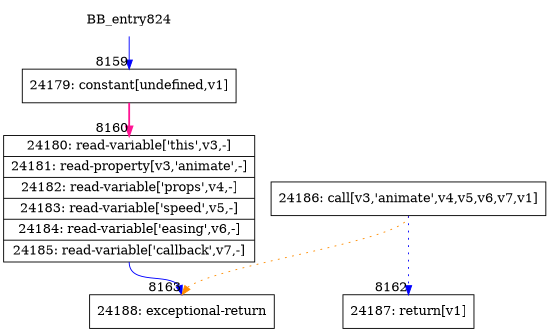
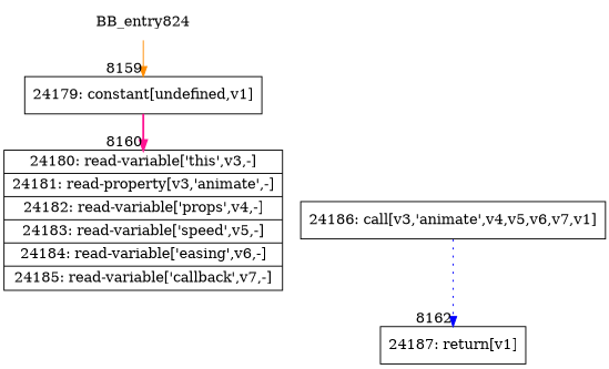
  digraph {
    rankdir=TD
    node [shape=record]
    edge [color=darkorange headport=n style=solid tailport=s]
    n1 [label=BB_entry824 shape=none]
    n2 [label="{24179: constant[undefined,v1]}"]
    n3 [label="{24180: read-variable['this',v3,-]|24181: read-property[v3,'animate',-]|24182: read-variable['props',v4,-]|24183: read-variable['speed',v5,-]|24184: read-variable['easing',v6,-]|24185: read-variable['callback',v7,-]}"]
-   n4 [label="{24188: exceptional-return}"]
    n5 [label="{24186: call[v3,'animate',v4,v5,v6,v7,v1]}"]
    n6 [label="{24187: return[v1]}"]
-   n1 -> n2 [color=blue headlabel="    8159"]
+   n1 -> n2 [headlabel="    8159"]
    n2 -> n3 [color=deeppink headlabel="      8160" style=bold]
-   n3 -> n4 [color=blue headlabel="      8163"]
-   n5 -> n4 [style=dotted]
    n5 -> n6 [color=blue headlabel="      8162" style=dotted]
  }
